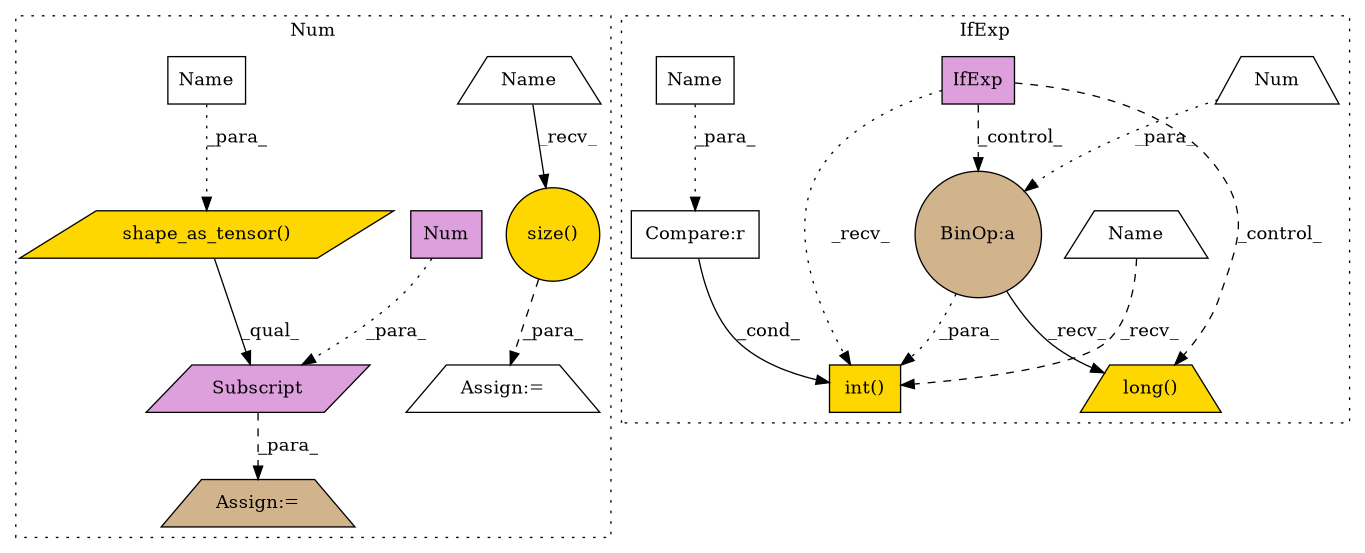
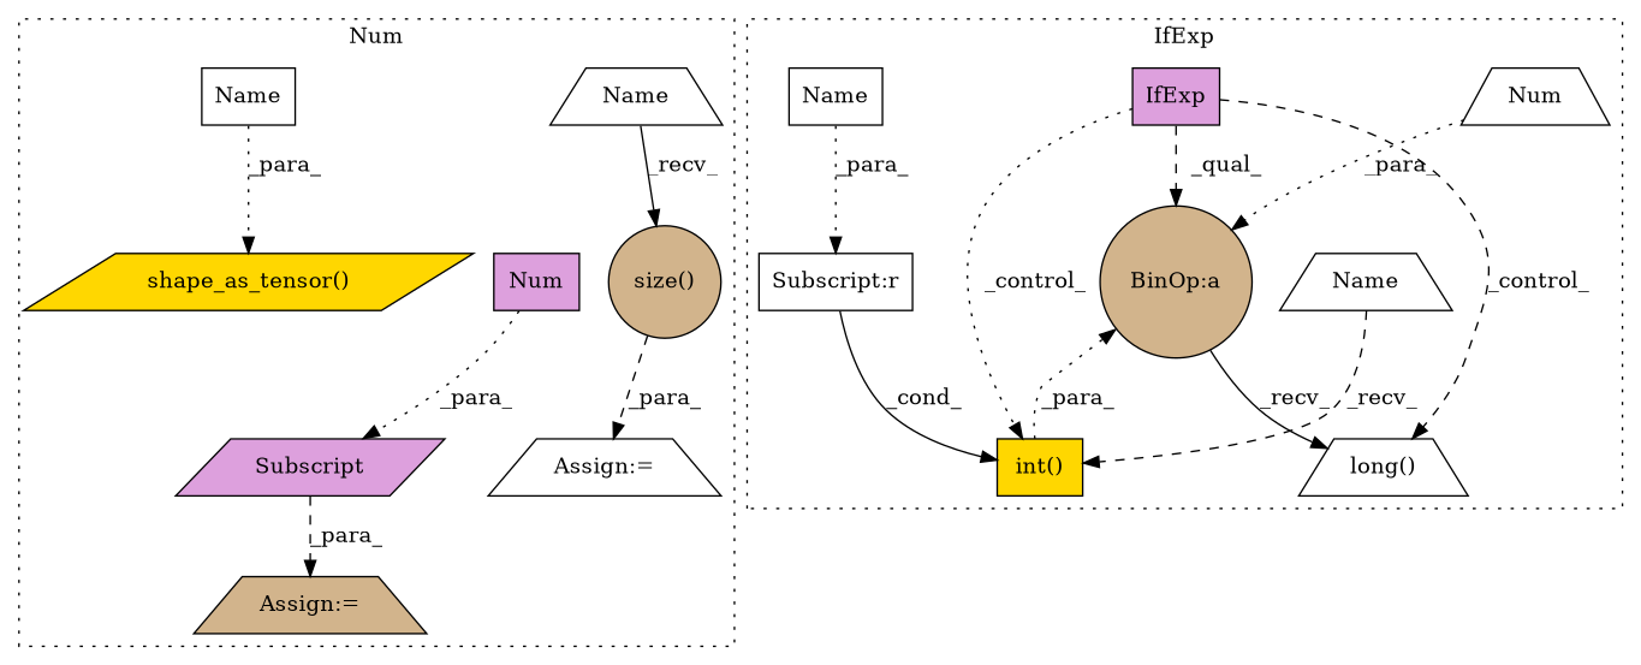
  digraph {
    node [a=75 fillcolor=white l=12 s=2253 shape=trapezium style=filled]
    edge [style=dotted]
-   n1 [fillcolor=gold label="size()" shape=circle]
+   n1 [fillcolor=tan label="size()" shape=circle]
    n2 [a=68 label="Assign:=" s=2241]
    n3 [fillcolor=gold l="37,1" label="shape_as_tensor()" s="2977,3019" shape=parallelogram]
    n4 [a=63 fillcolor=plum l="46,0" label=Subscript s="2977,0" shape=parallelogram]
    n5 [a=76 fillcolor=plum l=1 label=Num s=3021 shape=box]
    n6 [a=68 fillcolor=tan l=3 label="Assign:=" s=2974]
    n7 [a=87 l=5 label=Name]
    n8 [a=87 l=5 label=Name s=3014 shape=box]
    n9 [a=51 fillcolor=plum l="4,6" label=IfExp s="2873,2897" shape=box]
-   n10 [a=40 l=20 label="Compare:r" s=2877 shape=box]
+   n10 [a=40 l=20 label="Subscript:r" s=2877 shape=box]
    n11 [a=82 fillcolor=tan l=3 label="BinOp:a" s=2861 shape=circle]
    n12 [fillcolor=gold l=14 label="int()" s=2847 shape=box]
-   n13 [fillcolor=gold l=27 label="long()" s=2846]
+   n13 [l=27 label="long()" s=2846]
    n14 [a=76 l=1 label=Num s=2864]
    n15 [a=87 l=8 label=Name s=2877 shape=box]
    n16 [a=87 l=8 label=Name s=2847]
    subgraph cluster_1 {
      label=Num
      style=dotted
      n1
      n2
      n3
      n4
      n5
      n6
      n7
      n8
    }
    subgraph cluster_2 {
      label=IfExp
      style=dotted
      n9
      n10
      n11
      n12
      n13
      n14
      n15
      n16
    }
    n1 -> n2 [label=_para_ style=dashed]
-   n3 -> n4 [label=_qual_ style=solid]
    n4 -> n6 [label=_para_ style=dashed]
    n5 -> n4 [label=_para_]
    n7 -> n1 [label=_recv_ style=solid]
    n8 -> n3 [label=_para_]
-   n9 -> n11 [label=_control_ style=dashed]
-   n9 -> n12 [label=_recv_]
+   n9 -> n11 [label=_qual_ style=dashed]
+   n9 -> n12 [label=_control_]
    n9 -> n13 [label=_control_ style=dashed]
    n10 -> n12 [label=_cond_ style=solid]
    n11 -> n13 [label=_recv_ style=solid]
-   n11 -> n12 [label=_para_]
+   n12 -> n11 [label=_para_]
    n14 -> n11 [label=_para_]
    n15 -> n10 [label=_para_]
    n16 -> n12 [label=_recv_ style=dashed]
  }
